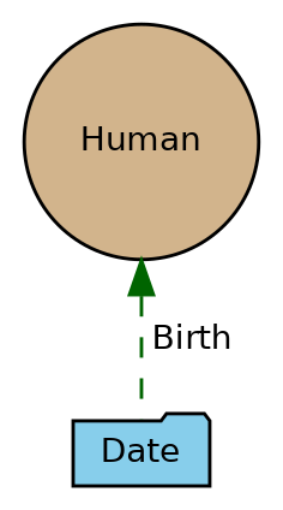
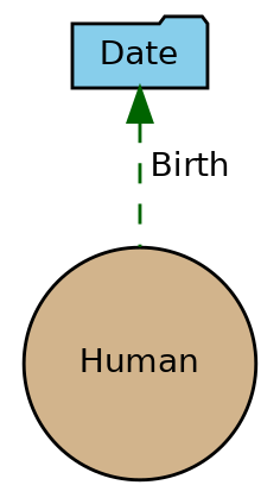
  digraph {
    node [color=black fontname=Helvetica fontsize=10 style=filled]
    n1 [fillcolor=tan fontcolor=black height=0.2 label=Human shape=circle width=0.4]
    n2 [fillcolor=skyblue height=0.2 label=Date shape=folder width=0.4]
-   n1 -> n2 [color=darkgreen dir=back fontname=Helvetica fontsize=10 label=" Birth" labelfontname=Helvetica labelfontsize=10 style=dashed]
+   n2 -> n1 [color=darkgreen dir=back fontname=Helvetica fontsize=10 label=" Birth" labelfontname=Helvetica labelfontsize=10 style=dashed]
  }
